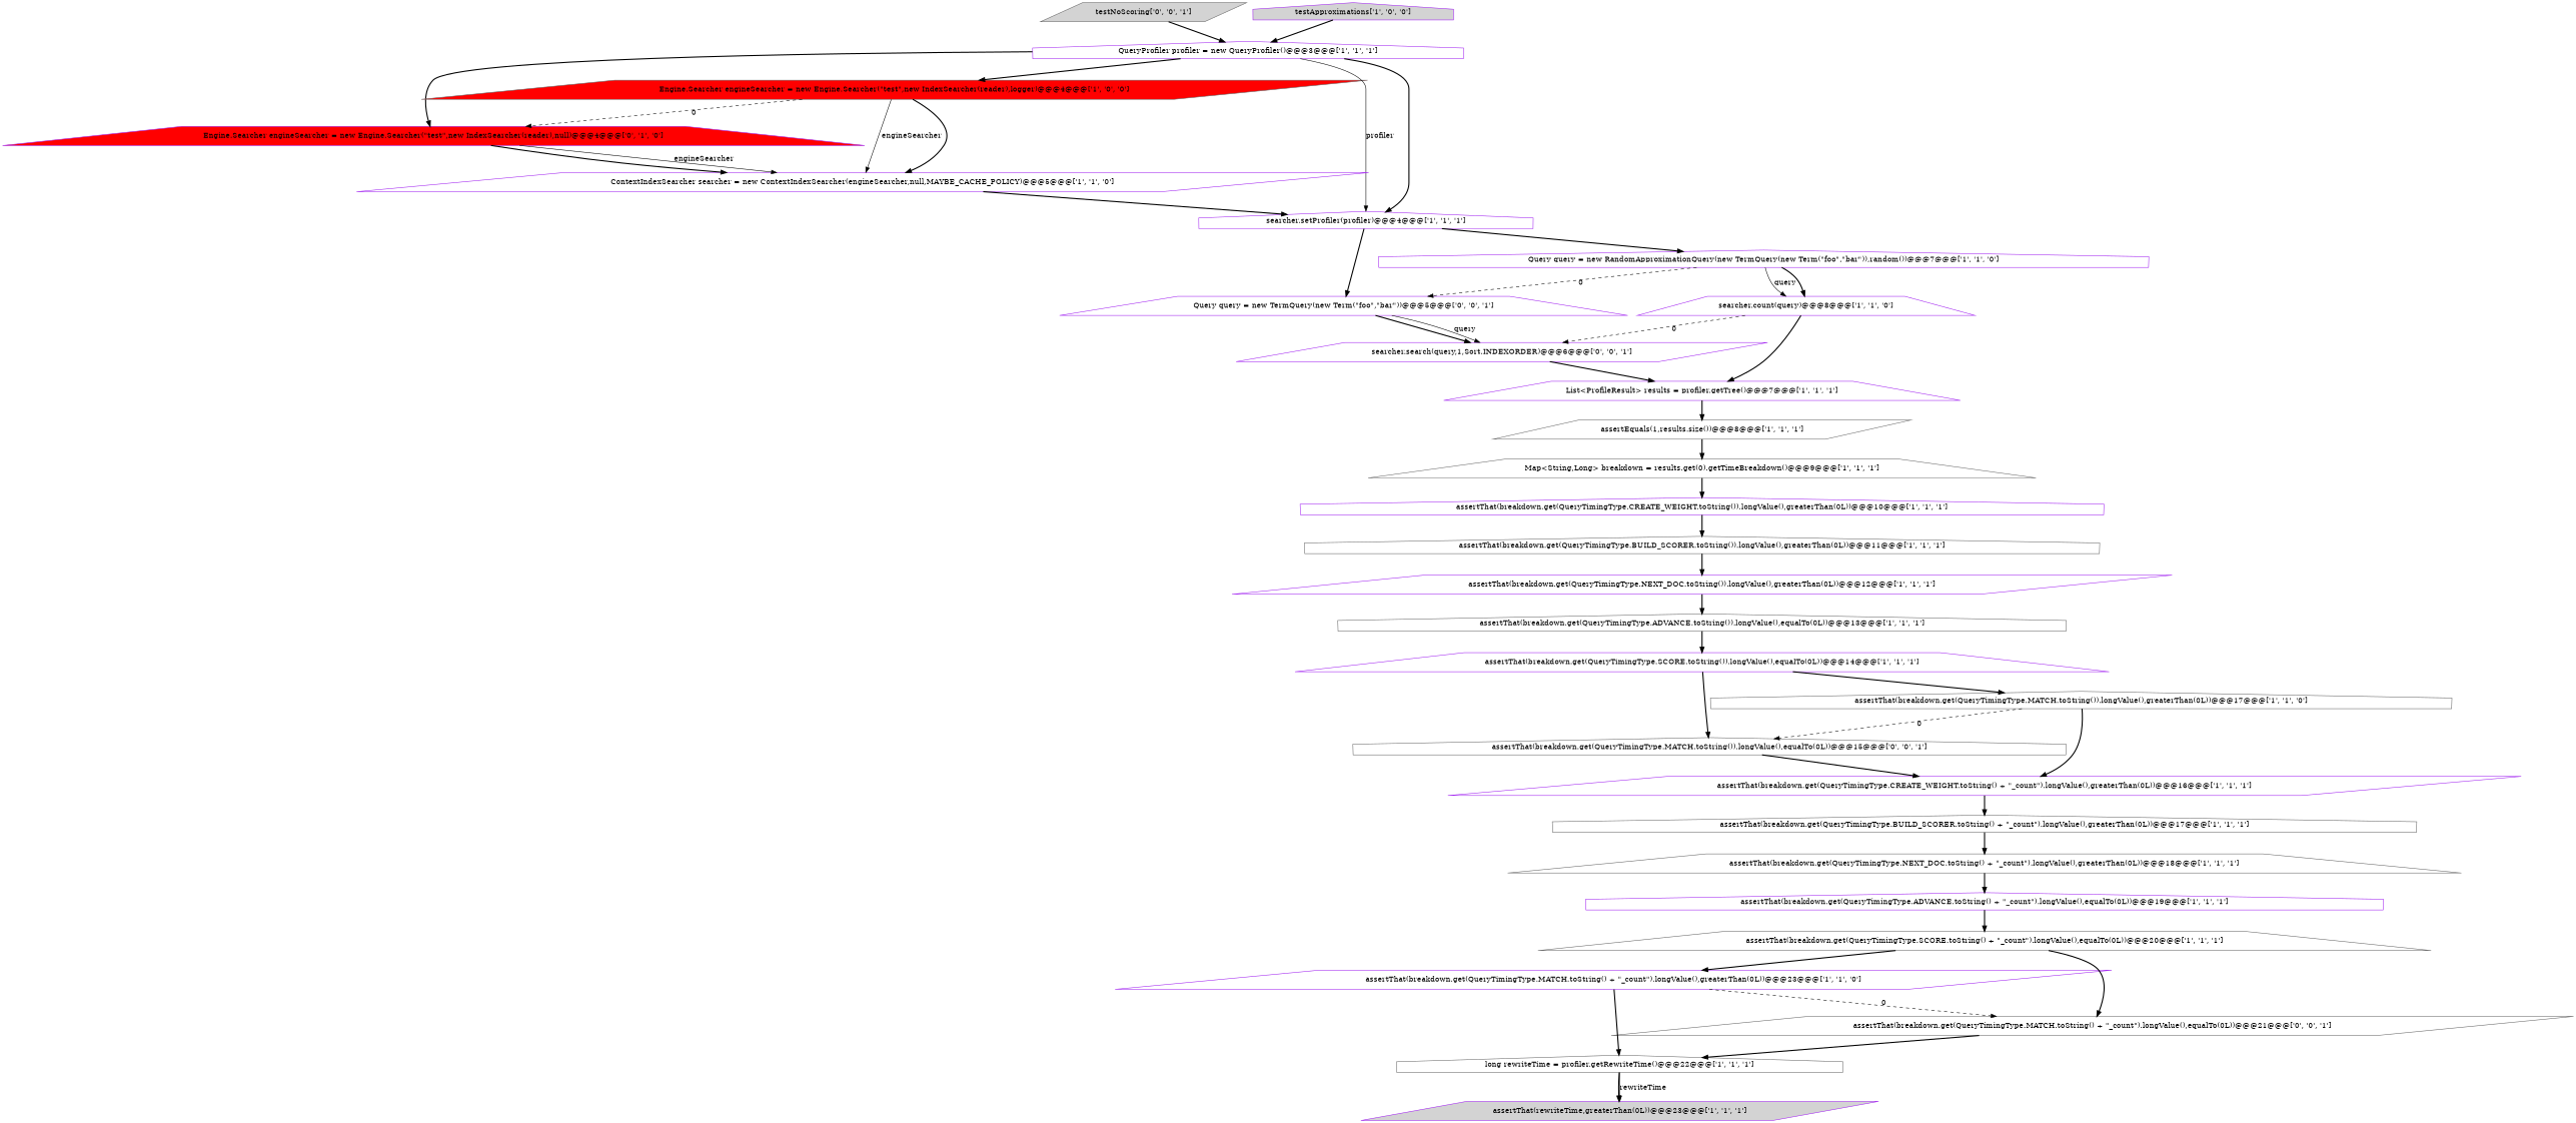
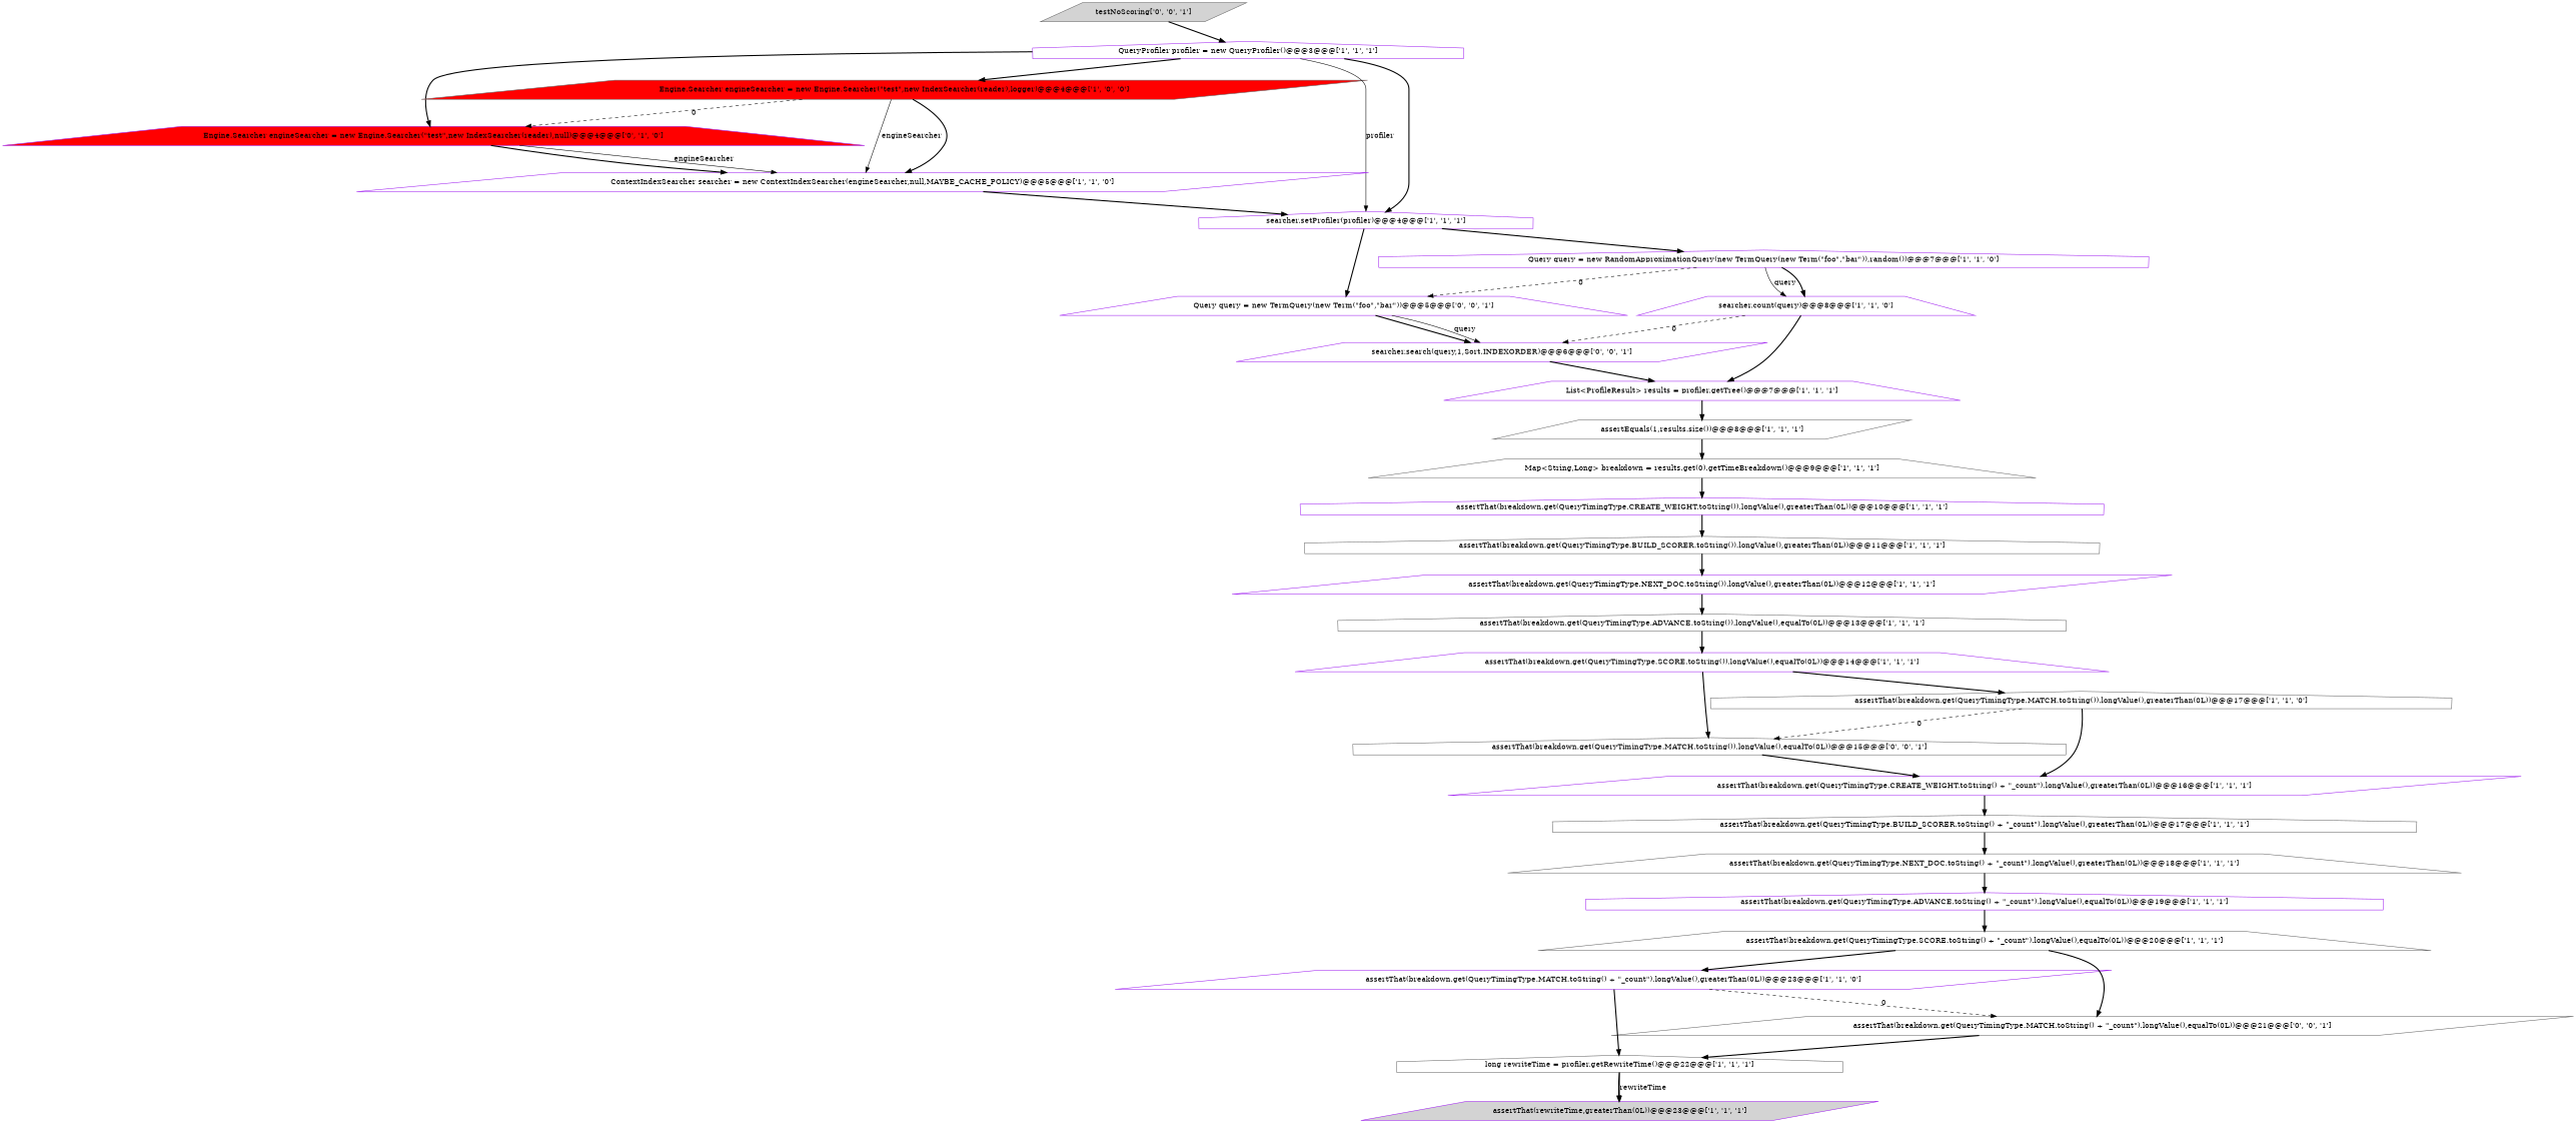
  digraph {
    node [color=purple fillcolor=white shape=house style=filled]
    edge [style=bold]
    n1 [color=gray40 label="assertThat(breakdown.get(QueryTimingType.MATCH.toString()).longValue(),equalTo(0L))@@@15@@@['0', '0', '1']"]
    n2 [label="assertThat(breakdown.get(QueryTimingType.CREATE_WEIGHT.toString() + \"_count\").longValue(),greaterThan(0L))@@@16@@@['1', '1', '1']" shape=parallelogram]
    n3 [color=gray40 label="assertThat(breakdown.get(QueryTimingType.BUILD_SCORER.toString() + \"_count\").longValue(),greaterThan(0L))@@@17@@@['1', '1', '1']"]
    n4 [color=gray40 label="Map<String,Long> breakdown = results.get(0).getTimeBreakdown()@@@9@@@['1', '1', '1']" shape=trapezium]
    n5 [label="assertThat(breakdown.get(QueryTimingType.CREATE_WEIGHT.toString()).longValue(),greaterThan(0L))@@@10@@@['1', '1', '1']"]
    n6 [color=gray40 label="assertThat(breakdown.get(QueryTimingType.BUILD_SCORER.toString()).longValue(),greaterThan(0L))@@@11@@@['1', '1', '1']"]
    n7 [color=gray40 label="long rewriteTime = profiler.getRewriteTime()@@@22@@@['1', '1', '1']"]
    n8 [fillcolor=lightgray label="assertThat(rewriteTime,greaterThan(0L))@@@23@@@['1', '1', '1']" shape=parallelogram]
    n9 [color=gray40 fillcolor=lightgray label="testNoScoring['0', '0', '1']" shape=parallelogram]
    n10 [label="QueryProfiler profiler = new QueryProfiler()@@@3@@@['1', '1', '1']"]
    n11 [fillcolor=red label="Engine.Searcher engineSearcher = new Engine.Searcher(\"test\",new IndexSearcher(reader),null)@@@4@@@['0', '1', '0']" shape=trapezium]
    n12 [color=gray40 fillcolor=red label="Engine.Searcher engineSearcher = new Engine.Searcher(\"test\",new IndexSearcher(reader),logger)@@@4@@@['1', '0', '0']" shape=parallelogram]
    n13 [label="searcher.setProfiler(profiler)@@@4@@@['1', '1', '1']"]
    n14 [label="Query query = new TermQuery(new Term(\"foo\",\"bar\"))@@@5@@@['0', '0', '1']" shape=trapezium]
    n15 [label="searcher.search(query,1,Sort.INDEXORDER)@@@6@@@['0', '0', '1']" shape=parallelogram]
    n16 [label="List<ProfileResult> results = profiler.getTree()@@@7@@@['1', '1', '1']" shape=trapezium]
    n17 [color=gray40 label="assertThat(breakdown.get(QueryTimingType.SCORE.toString() + \"_count\").longValue(),equalTo(0L))@@@20@@@['1', '1', '1']" shape=trapezium]
    n18 [label="assertThat(breakdown.get(QueryTimingType.MATCH.toString() + \"_count\").longValue(),greaterThan(0L))@@@23@@@['1', '1', '0']" shape=parallelogram]
    n19 [color=gray40 label="assertThat(breakdown.get(QueryTimingType.MATCH.toString() + \"_count\").longValue(),equalTo(0L))@@@21@@@['0', '0', '1']" shape=parallelogram]
    n20 [label="assertThat(breakdown.get(QueryTimingType.NEXT_DOC.toString()).longValue(),greaterThan(0L))@@@12@@@['1', '1', '1']" shape=parallelogram]
    n21 [color=gray40 label="assertThat(breakdown.get(QueryTimingType.NEXT_DOC.toString() + \"_count\").longValue(),greaterThan(0L))@@@18@@@['1', '1', '1']" shape=trapezium]
    n22 [label="assertThat(breakdown.get(QueryTimingType.ADVANCE.toString() + \"_count\").longValue(),equalTo(0L))@@@19@@@['1', '1', '1']"]
    n23 [label="ContextIndexSearcher searcher = new ContextIndexSearcher(engineSearcher,null,MAYBE_CACHE_POLICY)@@@5@@@['1', '1', '0']" shape=parallelogram]
    n24 [label="Query query = new RandomApproximationQuery(new TermQuery(new Term(\"foo\",\"bar\")),random())@@@7@@@['1', '1', '0']"]
    n25 [color=gray40 label="assertThat(breakdown.get(QueryTimingType.MATCH.toString()).longValue(),greaterThan(0L))@@@17@@@['1', '1', '0']"]
    n26 [color=gray40 label="assertEquals(1,results.size())@@@8@@@['1', '1', '1']" shape=parallelogram]
    n27 [label="searcher.count(query)@@@8@@@['1', '1', '0']" shape=trapezium]
    n28 [color=gray40 label="assertThat(breakdown.get(QueryTimingType.ADVANCE.toString()).longValue(),equalTo(0L))@@@13@@@['1', '1', '1']"]
    n29 [label="assertThat(breakdown.get(QueryTimingType.SCORE.toString()).longValue(),equalTo(0L))@@@14@@@['1', '1', '1']" shape=trapezium]
-   n30 [fillcolor=lightgray label="testApproximations['1', '0', '0']"]
    n1 -> n2
    n2 -> n3
    n3 -> n21
    n4 -> n5
    n5 -> n6
    n6 -> n20
    n7 -> n8
    n7 -> n8 [label=rewriteTime style=solid]
    n9 -> n10
    n10 -> n11
    n10 -> n12
    n10 -> n13 [label=profiler style=solid]
    n10 -> n13
    n11 -> n23
    n11 -> n23 [label=engineSearcher style=solid]
    n12 -> n11 [label=0 style=dashed]
    n12 -> n23 [label=engineSearcher style=solid]
    n12 -> n23
    n13 -> n14
    n13 -> n24
    n14 -> n15
    n14 -> n15 [label=query style=solid]
    n15 -> n16
    n16 -> n26
    n17 -> n18
    n17 -> n19
    n18 -> n7
    n18 -> n19 [label=0 style=dashed]
    n19 -> n7
    n20 -> n28
    n21 -> n22
    n22 -> n17
    n23 -> n13
    n24 -> n14 [label=0 style=dashed]
    n24 -> n27 [label=query style=solid]
    n24 -> n27
    n25 -> n1 [label=0 style=dashed]
    n25 -> n2
    n26 -> n4
    n27 -> n15 [label=0 style=dashed]
    n27 -> n16
    n28 -> n29
    n29 -> n1
    n29 -> n25
-   n30 -> n10
  }
